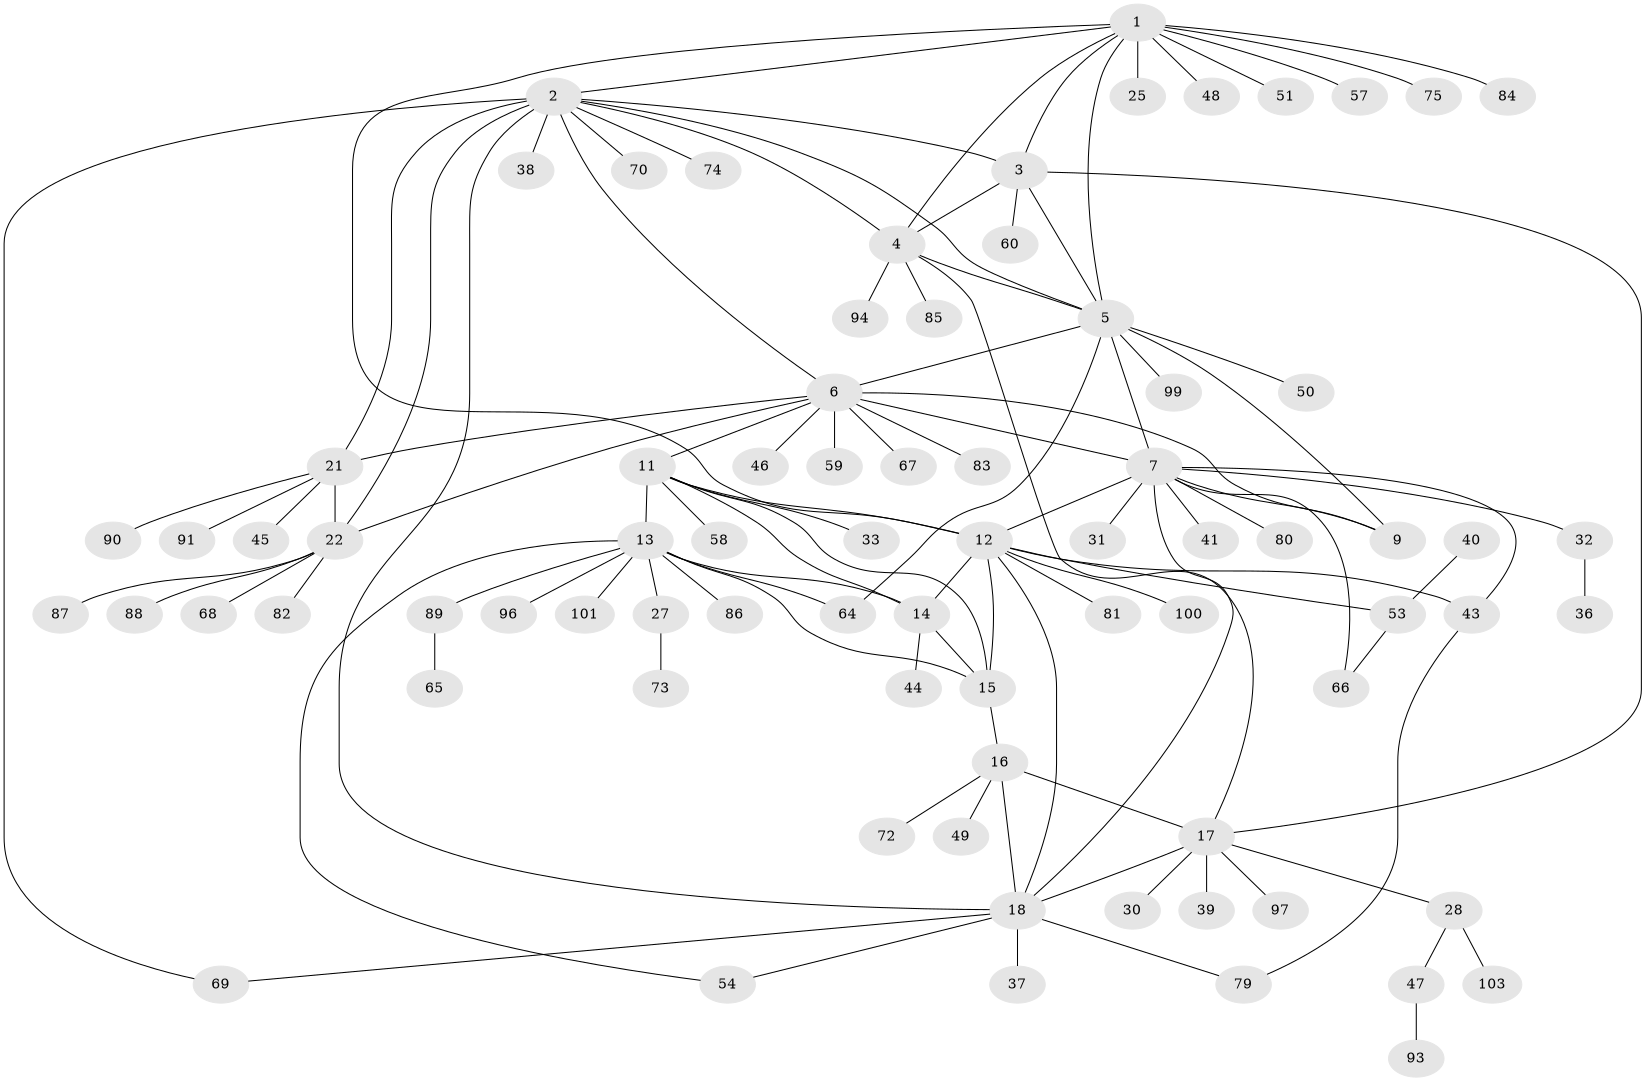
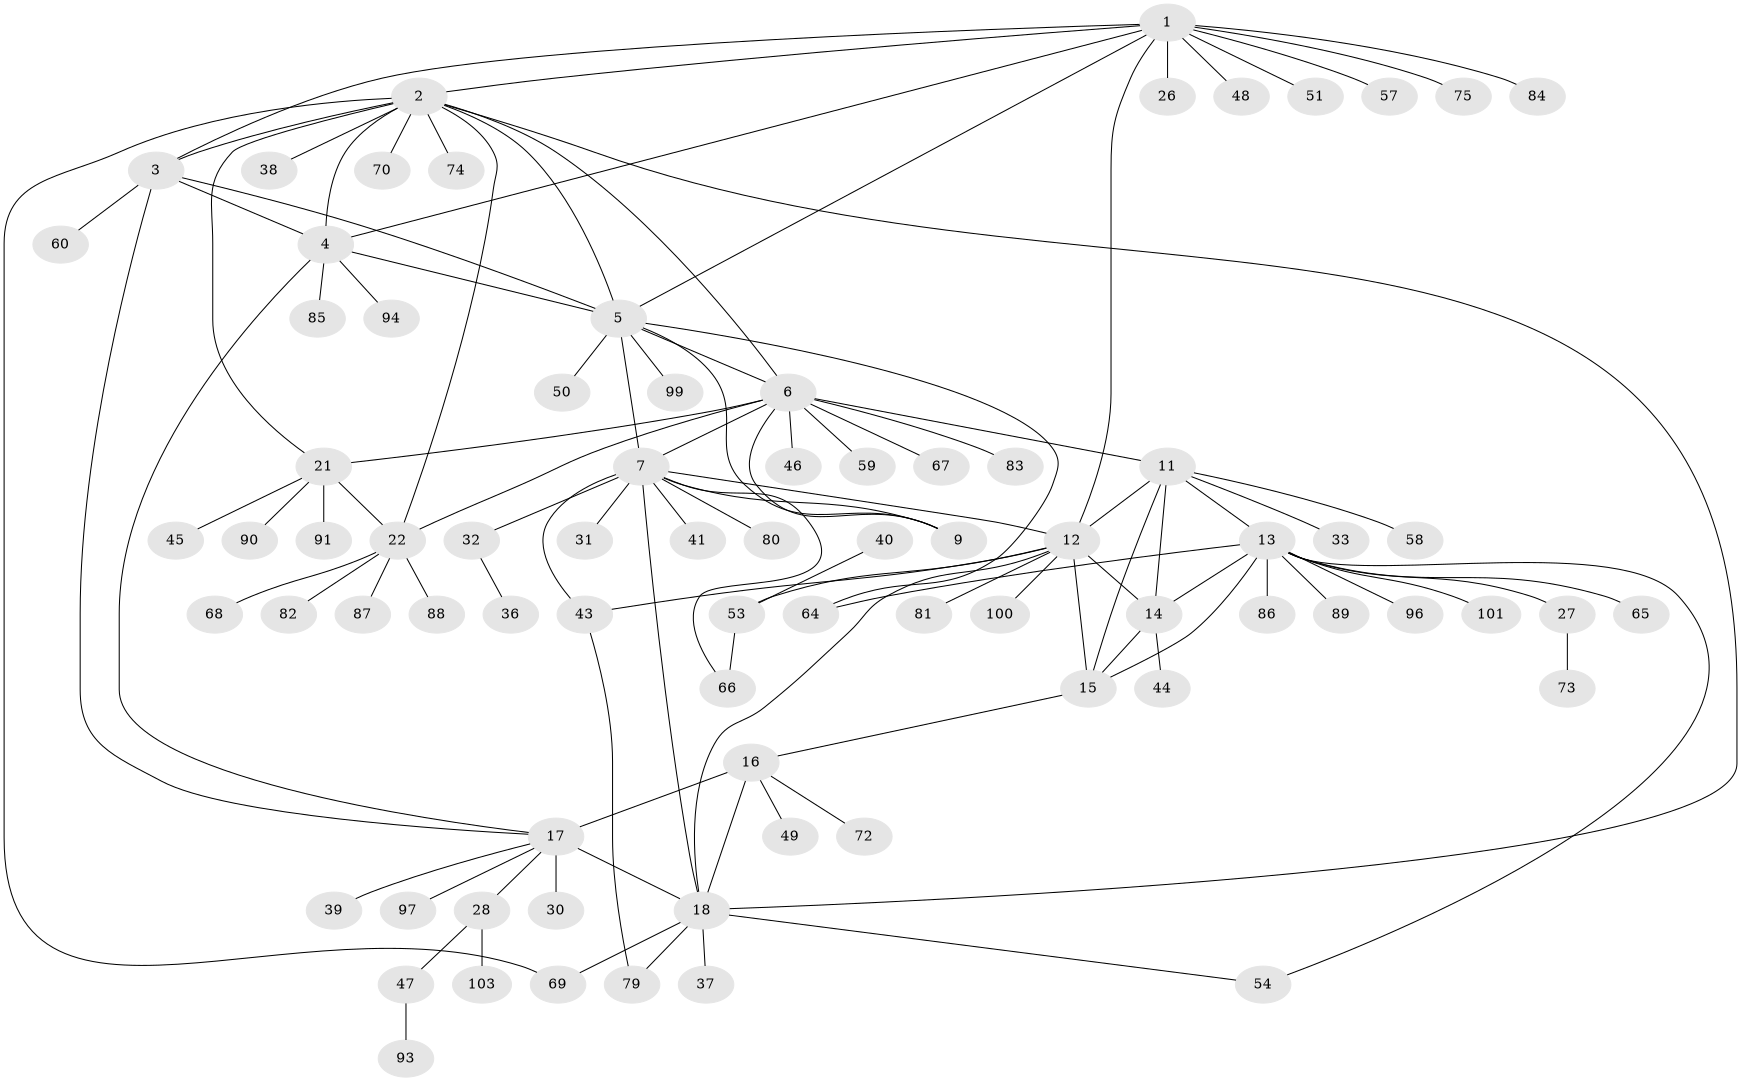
  graph {
    node [color=gray90 style=filled]
    1 [super="+35"]
    2 [super="+25"]
    3 [super="+95"]
    4 [super="+63"]
    5 [super="+10"]
    12 [super="+76"]
-   26 [label=25]
+   26
    48
    n9 [label=51]
    57
    75
    84
    6 [super="+23"]
    18 [super="+29"]
    21 [super="+24"]
    22 [super="+51"]
    38
    69 [super="+71"]
    70
    74
    17 [super="+19"]
    60
    85
    94
    7 [super="+8"]
    9 [super="+62"]
    50
    64
    99
    43
    14
    15 [super="+55"]
    53 [super="+61"]
    81
    100
    11 [super="+98"]
    46
    59
    67
    83
    54
    37
    79
    45
    90
    91
    68
    82
    87 [super="+102"]
    88
    28
    30
    39 [super="+52"]
    97
    31
    32 [super="+78"]
    41
    66
    80
    13 [super="+34"]
    33
    58
    36
    27
    65
    86
    89
    96
    101
    44
    16 [super="+20"]
    73
    49
    72 [super="+92"]
    40
    47 [super="+77"]
    103
    93
    1 -- 2
    1 -- 3
    1 -- 4
    1 -- 5
    1 -- 12
    1 -- 26
    1 -- 48
    1 -- n9
    1 -- 57
    1 -- 75
    1 -- 84
    2 -- 3
    2 -- 4
    2 -- 5
    2 -- 6
    2 -- 18 [weight=2]
    2 -- 21 [weight=2]
    2 -- 22
    2 -- 38
    2 -- 69
    2 -- 70
    2 -- 74
    3 -- 4
    3 -- 5
    3 -- 17
    3 -- 60
    4 -- 5
    4 -- 17
    4 -- 85
    4 -- 94
    5 -- 6
    5 -- 7 [weight=2]
    5 -- 9
    5 -- 50
    5 -- 64
    5 -- 99
    12 -- 18
    12 -- 43
    12 -- 14
    12 -- 15
    12 -- 53
    12 -- 81
    12 -- 100
    6 -- 21 [weight=2]
    6 -- 22
    6 -- 7 [weight=2]
    6 -- 9
    6 -- 11
    6 -- 46
    6 -- 59
    6 -- 67
    6 -- 83
    18 -- 69
    18 -- 54
    18 -- 37
    18 -- 79
    21 -- 22 [weight=2]
    21 -- 45
    21 -- 90
    21 -- 91
    22 -- 68
    22 -- 82
    22 -- 87
    22 -- 88
    17 -- 18 [weight=2]
    17 -- 28
    17 -- 30
    17 -- 39
    17 -- 97
    7 -- 12
    7 -- 18
    7 -- 9 [weight=2]
    7 -- 43
    7 -- 31
    7 -- 32
    7 -- 41
    7 -- 66
    7 -- 80
    43 -- 79
    14 -- 15
    14 -- 44
    15 -- 16
    53 -- 66
    11 -- 12
    11 -- 14
    11 -- 15
    11 -- 13
    11 -- 33
    11 -- 58
    28 -- 47
    28 -- 103
    32 -- 36
    13 -- 64
    13 -- 14
    13 -- 15
    13 -- 54
    13 -- 27
-   89 -- 65
+   13 -- 65
    13 -- 86
    13 -- 89
    13 -- 96
    13 -- 101
    27 -- 73
    16 -- 18 [weight=2]
    16 -- 17 [weight=4]
    16 -- 49
    16 -- 72
    40 -- 53
    47 -- 93
  }
